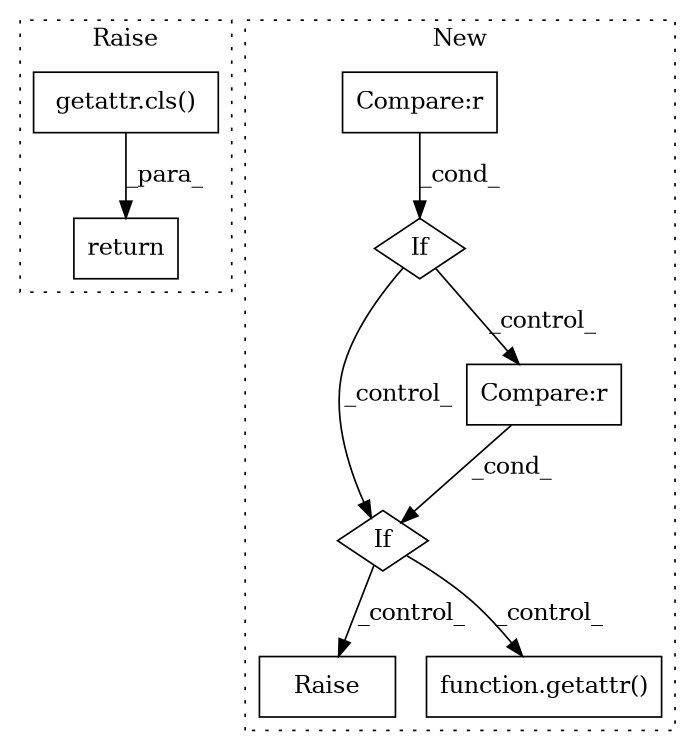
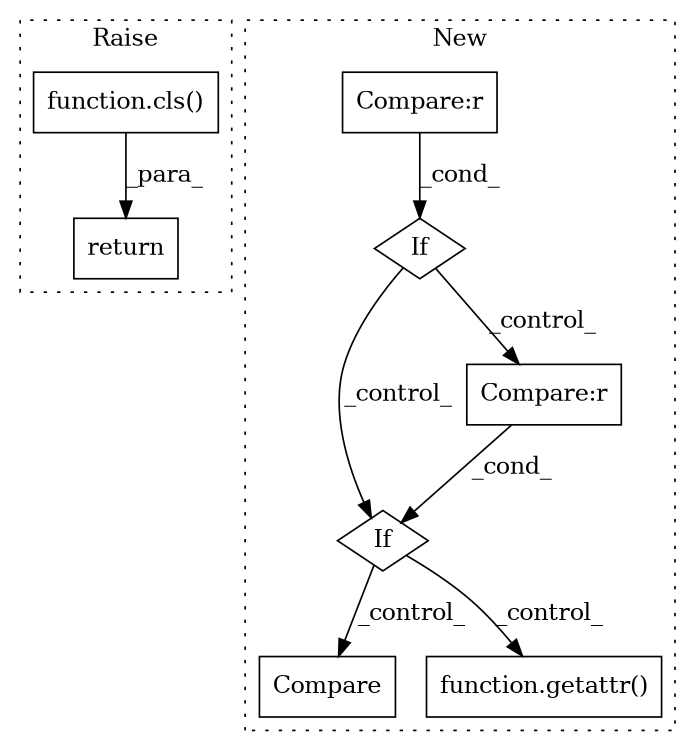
  digraph {
    node [a=75 l=3 shape=box]
-   n1 [l="4,1" label="getattr.cls()" s="736,750"]
+   n1 [l="4,1" label="function.cls()" s="736,750"]
    n2 [a=93 l=7 label=return s=729]
-   n3 [a=91 l=6 label=Raise s=1825]
+   n3 [a=91 l=6 label=Compare s=1825]
    n4 [a=96 label=If s=1540 shape=diamond]
    n5 [l="8,1" label="function.getattr()" s="1678,1698"]
    n6 [a=96 label=If s=1111 shape=diamond]
    n7 [a=40 l=16 label="Compare:r" s=1543]
    n8 [a=40 l=23 label="Compare:r" s=1225]
    subgraph cluster_1 {
      label=Raise
      style=dotted
      n1
      n2
    }
    subgraph cluster_2 {
      label=New
      style=dotted
      n3
      n4
      n5
      n6
      n7
      n8
    }
    n1 -> n2 [label=_para_]
    n4 -> n3 [label=_control_]
    n4 -> n5 [label=_control_]
    n6 -> n4 [label=_control_]
    n6 -> n7 [label=_control_]
    n7 -> n4 [label=_cond_]
    n8 -> n6 [label=_cond_]
  }
